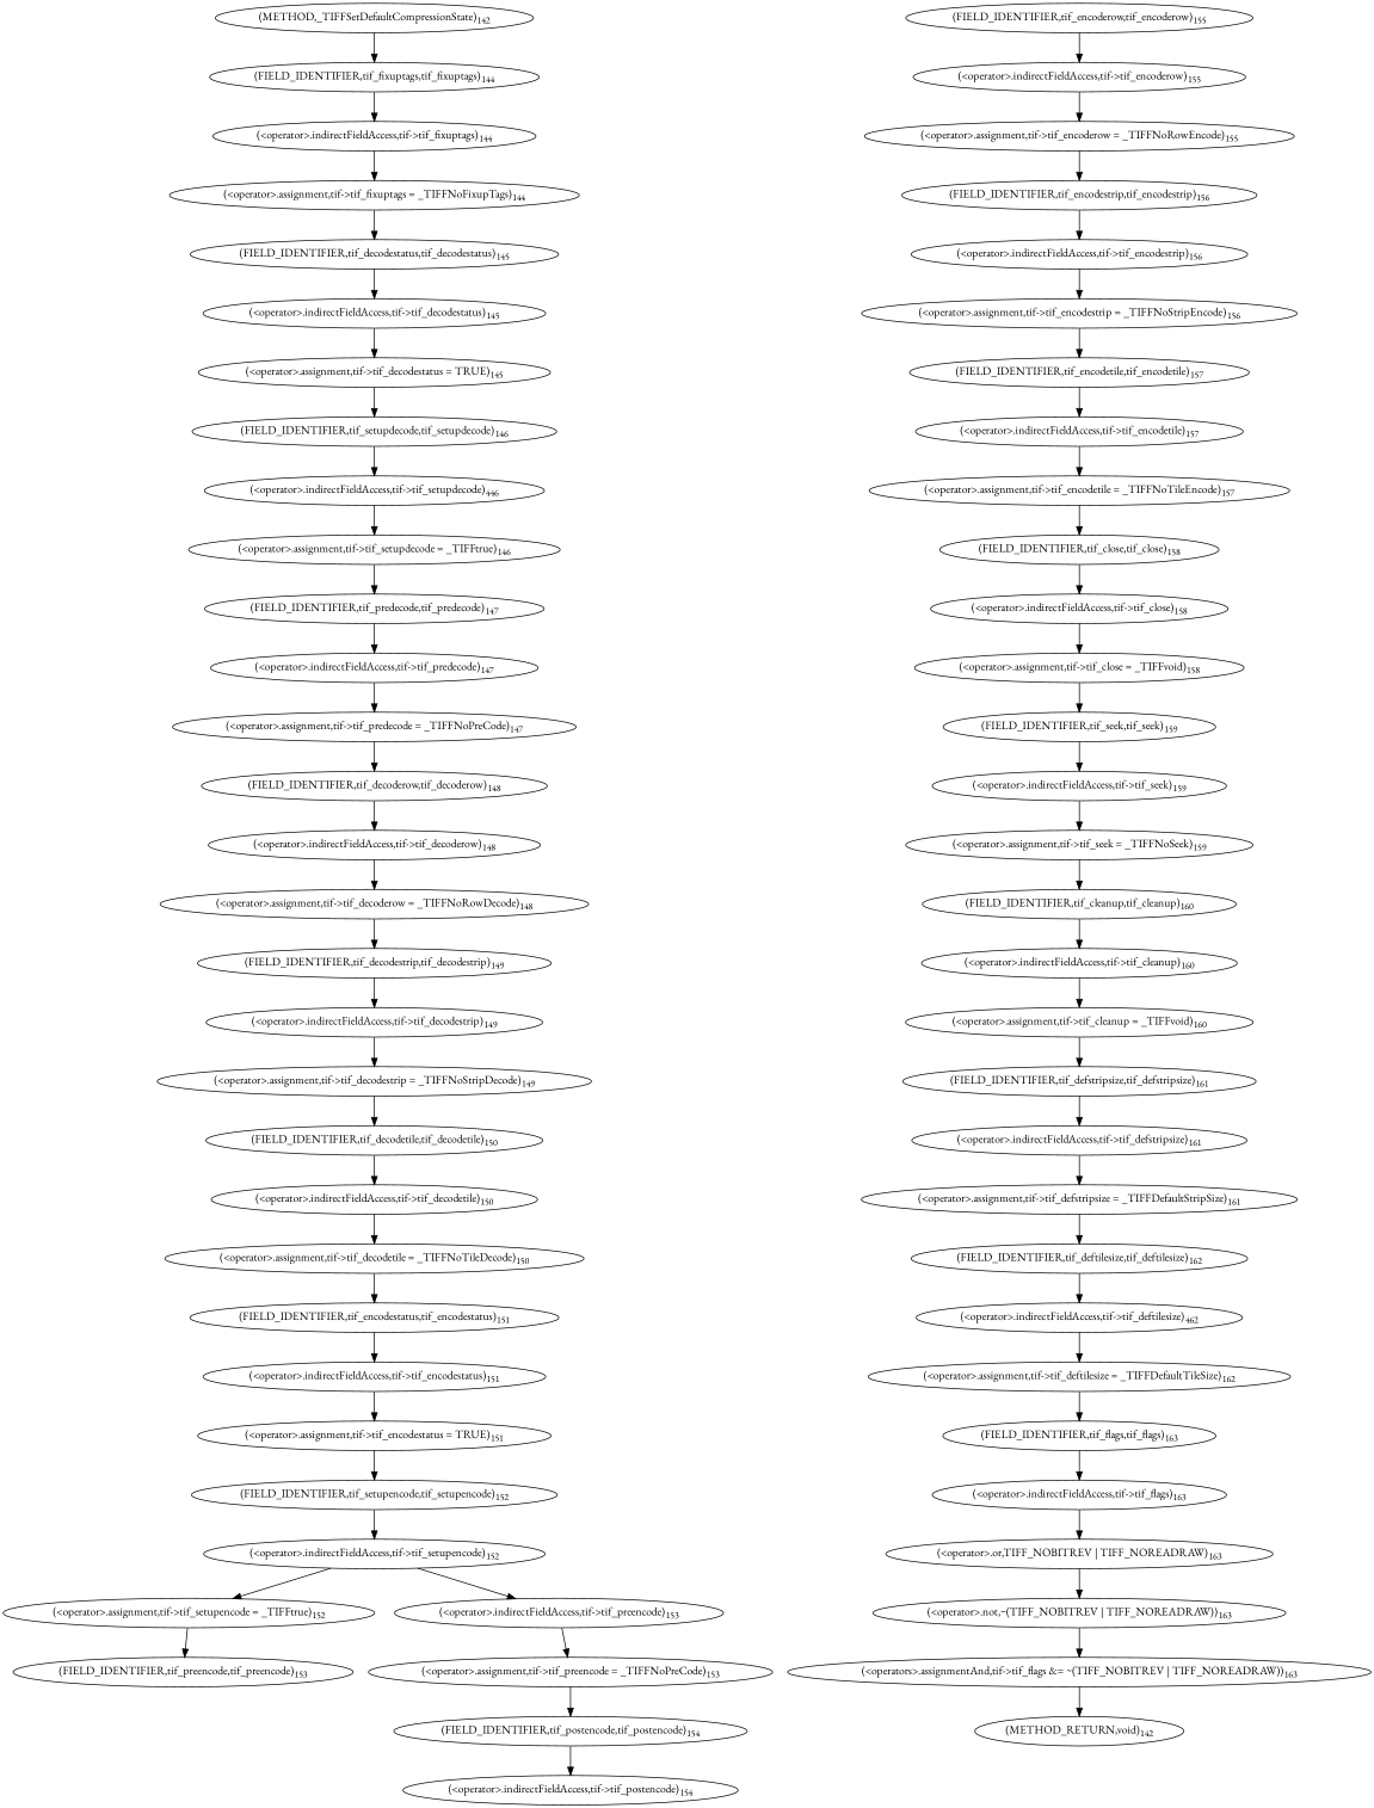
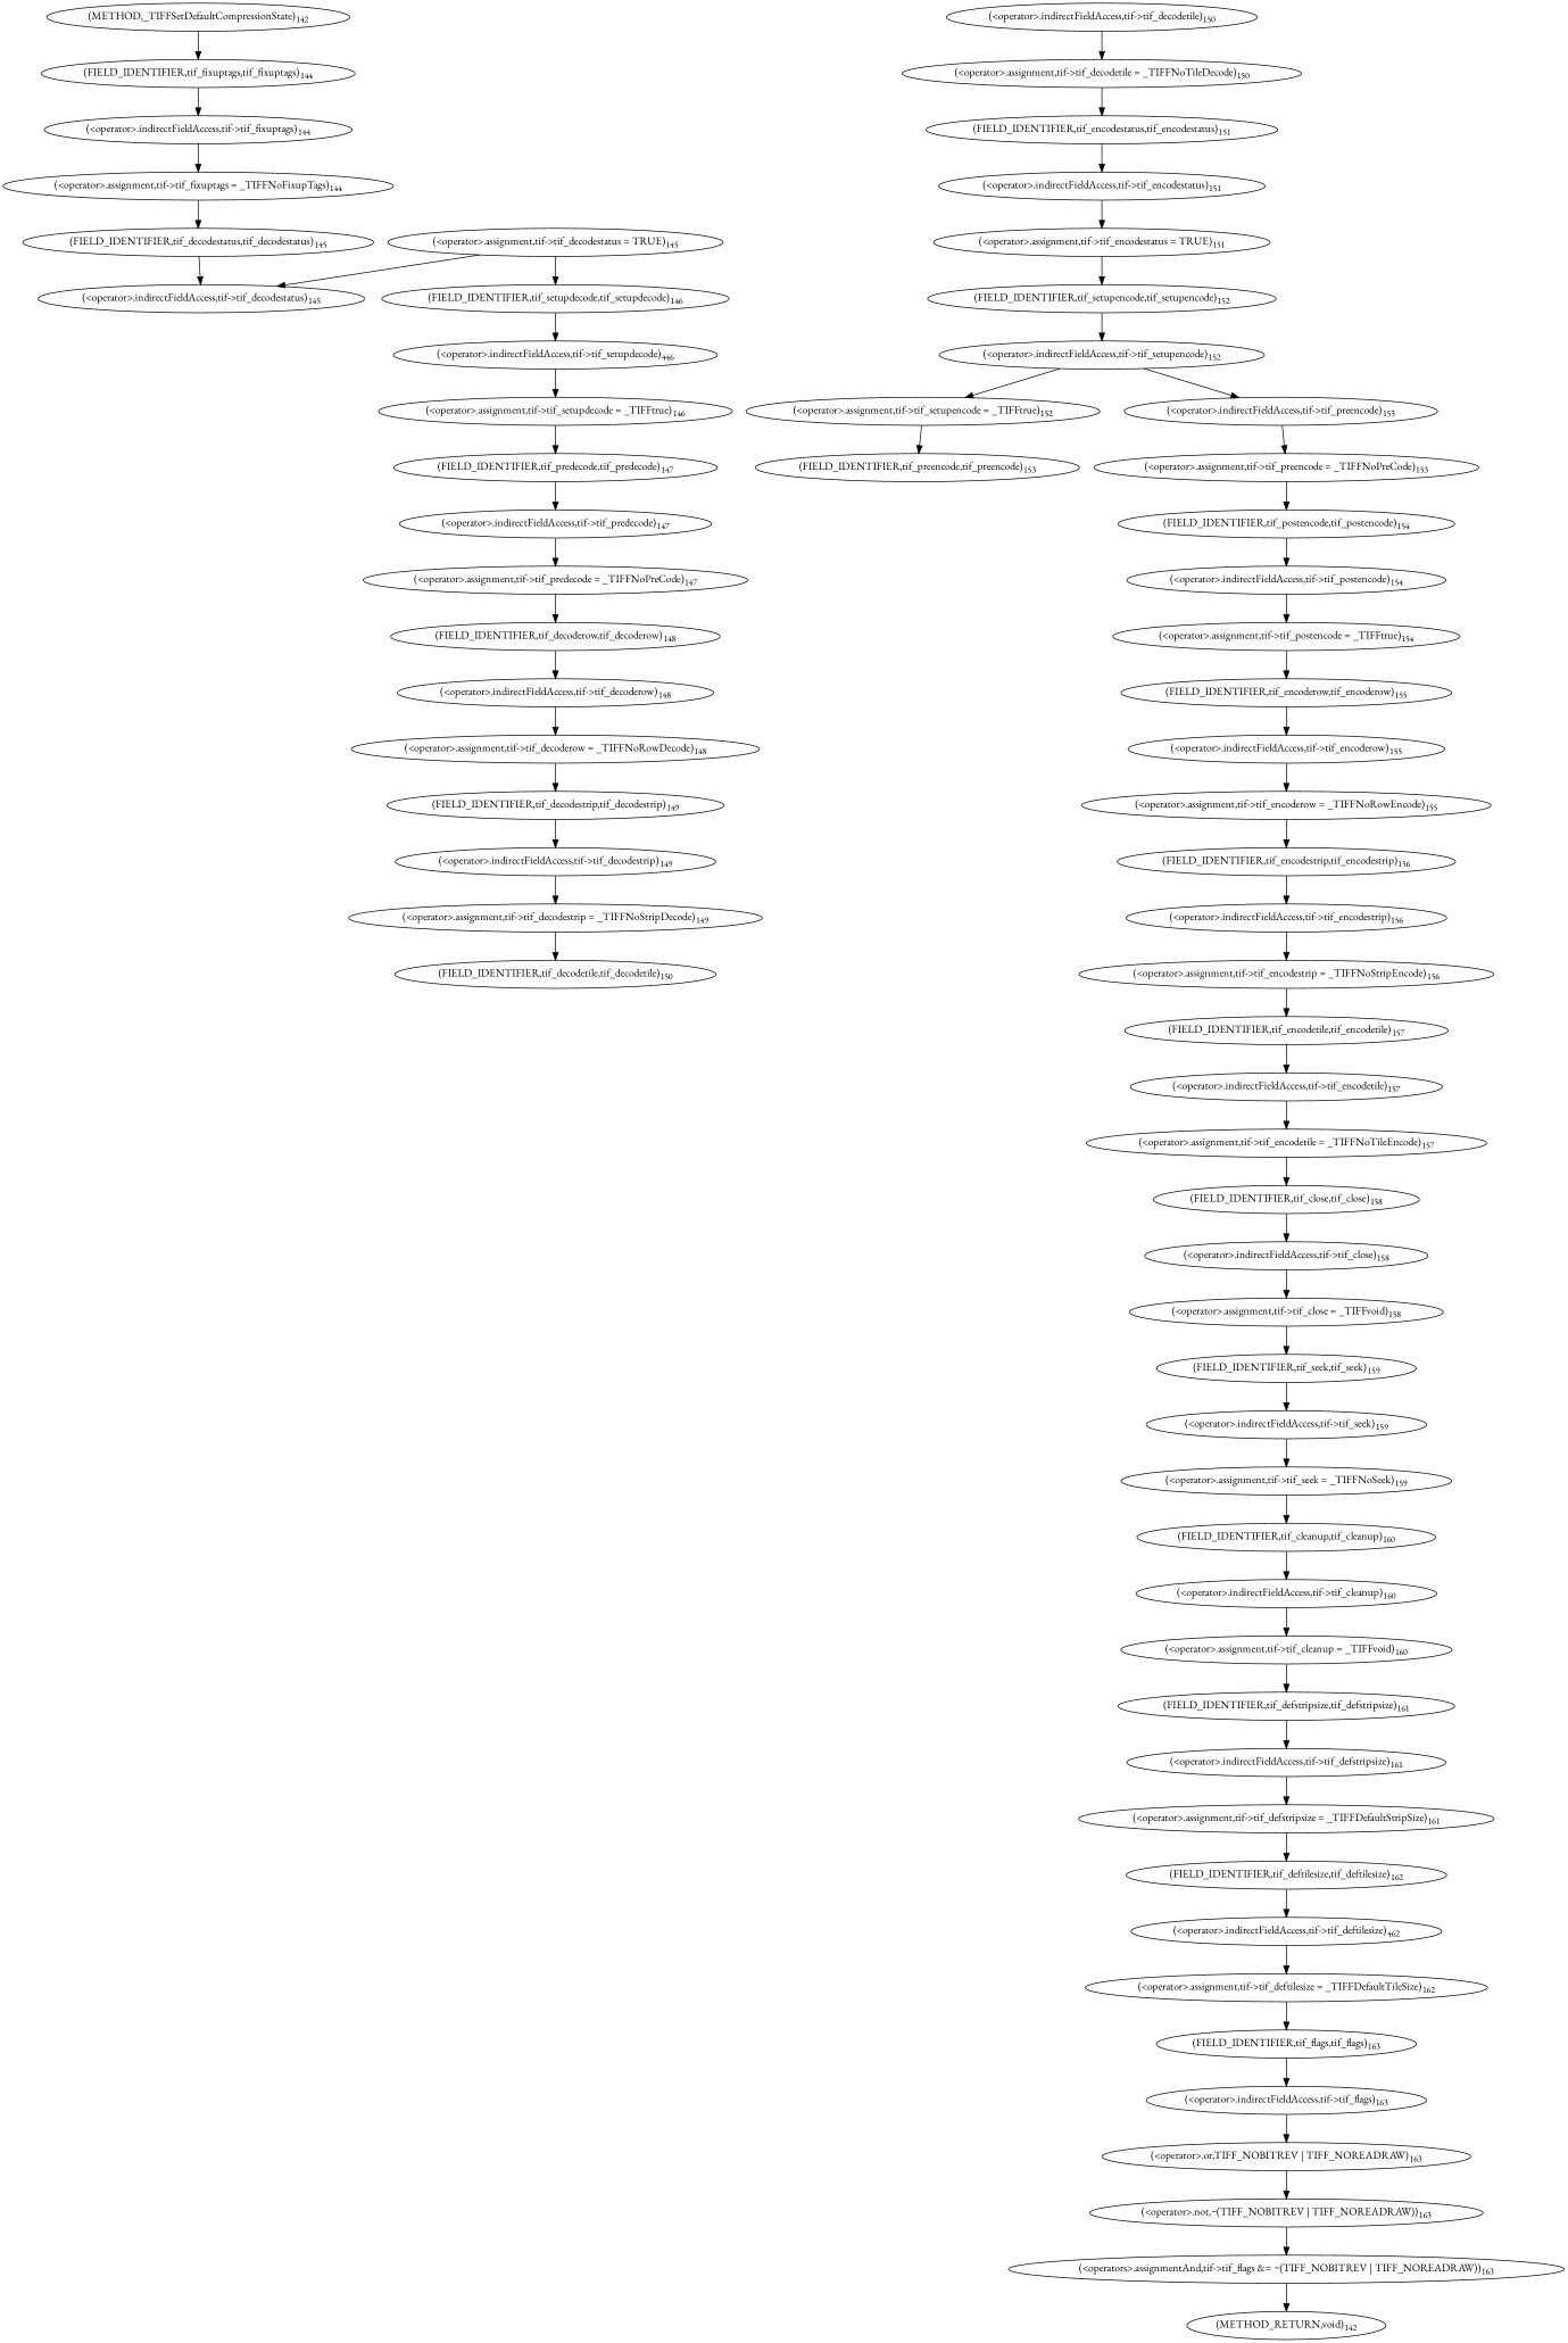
  digraph {
    fontname="EB Garamond"
    node [fontname="EB Garamond"]
    edge [fontname="EB Garamond"]
    n1 [label=<(&lt;operator&gt;.assignment,tif-&gt;tif_fixuptags = _TIFFNoFixupTags)<SUB>144</SUB>>]
    n2 [label=<(FIELD_IDENTIFIER,tif_decodestatus,tif_decodestatus)<SUB>145</SUB>>]
    n3 [label=<(&lt;operator&gt;.indirectFieldAccess,tif-&gt;tif_decodestatus)<SUB>145</SUB>>]
    n4 [label=<(&lt;operator&gt;.assignment,tif-&gt;tif_decodestatus = TRUE)<SUB>145</SUB>>]
    n5 [label=<(FIELD_IDENTIFIER,tif_setupdecode,tif_setupdecode)<SUB>146</SUB>>]
    n6 [label=<(&lt;operator&gt;.indirectFieldAccess,tif-&gt;tif_setupdecode)<SUB>446</SUB>>]
    n7 [label=<(&lt;operator&gt;.assignment,tif-&gt;tif_setupdecode = _TIFFtrue)<SUB>146</SUB>>]
    n8 [label=<(FIELD_IDENTIFIER,tif_predecode,tif_predecode)<SUB>147</SUB>>]
    n9 [label=<(&lt;operator&gt;.indirectFieldAccess,tif-&gt;tif_predecode)<SUB>147</SUB>>]
    n10 [label=<(&lt;operator&gt;.assignment,tif-&gt;tif_predecode = _TIFFNoPreCode)<SUB>147</SUB>>]
    n11 [label=<(FIELD_IDENTIFIER,tif_decoderow,tif_decoderow)<SUB>148</SUB>>]
    n12 [label=<(&lt;operator&gt;.indirectFieldAccess,tif-&gt;tif_decoderow)<SUB>148</SUB>>]
    n13 [label=<(&lt;operator&gt;.assignment,tif-&gt;tif_decoderow = _TIFFNoRowDecode)<SUB>148</SUB>>]
    n14 [label=<(FIELD_IDENTIFIER,tif_decodestrip,tif_decodestrip)<SUB>149</SUB>>]
    n15 [label=<(&lt;operator&gt;.indirectFieldAccess,tif-&gt;tif_decodestrip)<SUB>149</SUB>>]
    n16 [label=<(&lt;operator&gt;.assignment,tif-&gt;tif_decodestrip = _TIFFNoStripDecode)<SUB>149</SUB>>]
    n17 [label=<(FIELD_IDENTIFIER,tif_decodetile,tif_decodetile)<SUB>150</SUB>>]
    n18 [label=<(&lt;operator&gt;.indirectFieldAccess,tif-&gt;tif_decodetile)<SUB>150</SUB>>]
    n19 [label=<(&lt;operator&gt;.assignment,tif-&gt;tif_decodetile = _TIFFNoTileDecode)<SUB>150</SUB>>]
    n20 [label=<(FIELD_IDENTIFIER,tif_encodestatus,tif_encodestatus)<SUB>151</SUB>>]
    n21 [label=<(&lt;operator&gt;.indirectFieldAccess,tif-&gt;tif_encodestatus)<SUB>151</SUB>>]
    n22 [label=<(&lt;operator&gt;.assignment,tif-&gt;tif_encodestatus = TRUE)<SUB>151</SUB>>]
    n23 [label=<(FIELD_IDENTIFIER,tif_setupencode,tif_setupencode)<SUB>152</SUB>>]
    n24 [label=<(&lt;operator&gt;.indirectFieldAccess,tif-&gt;tif_setupencode)<SUB>152</SUB>>]
    n25 [label=<(&lt;operator&gt;.assignment,tif-&gt;tif_setupencode = _TIFFtrue)<SUB>152</SUB>>]
    n26 [label=<(FIELD_IDENTIFIER,tif_preencode,tif_preencode)<SUB>153</SUB>>]
    n27 [label=<(&lt;operator&gt;.assignment,tif-&gt;tif_preencode = _TIFFNoPreCode)<SUB>153</SUB>>]
    n28 [label=<(FIELD_IDENTIFIER,tif_postencode,tif_postencode)<SUB>154</SUB>>]
    n29 [label=<(&lt;operator&gt;.indirectFieldAccess,tif-&gt;tif_postencode)<SUB>154</SUB>>]
+   n30 [label=<(&lt;operator&gt;.assignment,tif-&gt;tif_postencode = _TIFFtrue)<SUB>154</SUB>>]
    n31 [label=<(FIELD_IDENTIFIER,tif_encoderow,tif_encoderow)<SUB>155</SUB>>]
    n32 [label=<(&lt;operator&gt;.indirectFieldAccess,tif-&gt;tif_encoderow)<SUB>155</SUB>>]
    n33 [label=<(&lt;operator&gt;.assignment,tif-&gt;tif_encoderow = _TIFFNoRowEncode)<SUB>155</SUB>>]
    n34 [label=<(FIELD_IDENTIFIER,tif_encodestrip,tif_encodestrip)<SUB>156</SUB>>]
    n35 [label=<(&lt;operator&gt;.indirectFieldAccess,tif-&gt;tif_encodestrip)<SUB>156</SUB>>]
    n36 [label=<(&lt;operator&gt;.assignment,tif-&gt;tif_encodestrip = _TIFFNoStripEncode)<SUB>156</SUB>>]
    n37 [label=<(FIELD_IDENTIFIER,tif_encodetile,tif_encodetile)<SUB>157</SUB>>]
    n38 [label=<(&lt;operator&gt;.indirectFieldAccess,tif-&gt;tif_encodetile)<SUB>157</SUB>>]
    n39 [label=<(&lt;operator&gt;.assignment,tif-&gt;tif_encodetile = _TIFFNoTileEncode)<SUB>157</SUB>>]
    n40 [label=<(FIELD_IDENTIFIER,tif_close,tif_close)<SUB>158</SUB>>]
    n41 [label=<(&lt;operator&gt;.indirectFieldAccess,tif-&gt;tif_close)<SUB>158</SUB>>]
    n42 [label=<(&lt;operator&gt;.assignment,tif-&gt;tif_close = _TIFFvoid)<SUB>158</SUB>>]
    n43 [label=<(FIELD_IDENTIFIER,tif_seek,tif_seek)<SUB>159</SUB>>]
    n44 [label=<(&lt;operator&gt;.indirectFieldAccess,tif-&gt;tif_seek)<SUB>159</SUB>>]
    n45 [label=<(&lt;operator&gt;.assignment,tif-&gt;tif_seek = _TIFFNoSeek)<SUB>159</SUB>>]
    n46 [label=<(FIELD_IDENTIFIER,tif_cleanup,tif_cleanup)<SUB>160</SUB>>]
    n47 [label=<(&lt;operator&gt;.indirectFieldAccess,tif-&gt;tif_cleanup)<SUB>160</SUB>>]
    n48 [label=<(&lt;operator&gt;.assignment,tif-&gt;tif_cleanup = _TIFFvoid)<SUB>160</SUB>>]
    n49 [label=<(FIELD_IDENTIFIER,tif_defstripsize,tif_defstripsize)<SUB>161</SUB>>]
    n50 [label=<(&lt;operator&gt;.indirectFieldAccess,tif-&gt;tif_defstripsize)<SUB>161</SUB>>]
    n51 [label=<(&lt;operator&gt;.assignment,tif-&gt;tif_defstripsize = _TIFFDefaultStripSize)<SUB>161</SUB>>]
    n52 [label=<(FIELD_IDENTIFIER,tif_deftilesize,tif_deftilesize)<SUB>162</SUB>>]
    n53 [label=<(&lt;operator&gt;.indirectFieldAccess,tif-&gt;tif_deftilesize)<SUB>462</SUB>>]
    n54 [label=<(&lt;operator&gt;.assignment,tif-&gt;tif_deftilesize = _TIFFDefaultTileSize)<SUB>162</SUB>>]
    n55 [label=<(FIELD_IDENTIFIER,tif_flags,tif_flags)<SUB>163</SUB>>]
    n56 [label=<(&lt;operator&gt;.indirectFieldAccess,tif-&gt;tif_flags)<SUB>163</SUB>>]
    n57 [label=<(&lt;operators&gt;.assignmentAnd,tif-&gt;tif_flags &amp;= ~(TIFF_NOBITREV | TIFF_NOREADRAW))<SUB>163</SUB>>]
    n58 [label=<(METHOD_RETURN,void)<SUB>142</SUB>>]
    n59 [label=<(&lt;operator&gt;.indirectFieldAccess,tif-&gt;tif_fixuptags)<SUB>144</SUB>>]
    n60 [label=<(&lt;operator&gt;.indirectFieldAccess,tif-&gt;tif_preencode)<SUB>153</SUB>>]
    n61 [label=<(&lt;operator&gt;.or,TIFF_NOBITREV | TIFF_NOREADRAW)<SUB>163</SUB>>]
    n62 [label=<(&lt;operator&gt;.not,~(TIFF_NOBITREV | TIFF_NOREADRAW))<SUB>163</SUB>>]
    n63 [label=<(FIELD_IDENTIFIER,tif_fixuptags,tif_fixuptags)<SUB>144</SUB>>]
    n64 [label=<(METHOD,_TIFFSetDefaultCompressionState)<SUB>142</SUB>>]
    n1 -> n2
    n2 -> n3
-   n3 -> n4
+   n4 -> n3
    n4 -> n5
    n5 -> n6
    n6 -> n7
    n7 -> n8
    n8 -> n9
    n9 -> n10
    n10 -> n11
    n11 -> n12
    n12 -> n13
    n13 -> n14
    n14 -> n15
    n15 -> n16
    n16 -> n17
-   n17 -> n18
    n18 -> n19
    n19 -> n20
    n20 -> n21
    n21 -> n22
    n22 -> n23
    n23 -> n24
    n24 -> n25
    n24 -> n60
    n25 -> n26
    n27 -> n28
    n28 -> n29
+   n29 -> n30
+   n30 -> n31
    n31 -> n32
    n32 -> n33
    n33 -> n34
    n34 -> n35
    n35 -> n36
    n36 -> n37
    n37 -> n38
    n38 -> n39
    n39 -> n40
    n40 -> n41
    n41 -> n42
    n42 -> n43
    n43 -> n44
    n44 -> n45
    n45 -> n46
    n46 -> n47
    n47 -> n48
    n48 -> n49
    n49 -> n50
    n50 -> n51
    n51 -> n52
    n52 -> n53
    n53 -> n54
    n54 -> n55
    n55 -> n56
    n56 -> n61
    n57 -> n58
    n59 -> n1
    n60 -> n27
    n61 -> n62
    n62 -> n57
    n63 -> n59
    n64 -> n63
  }
